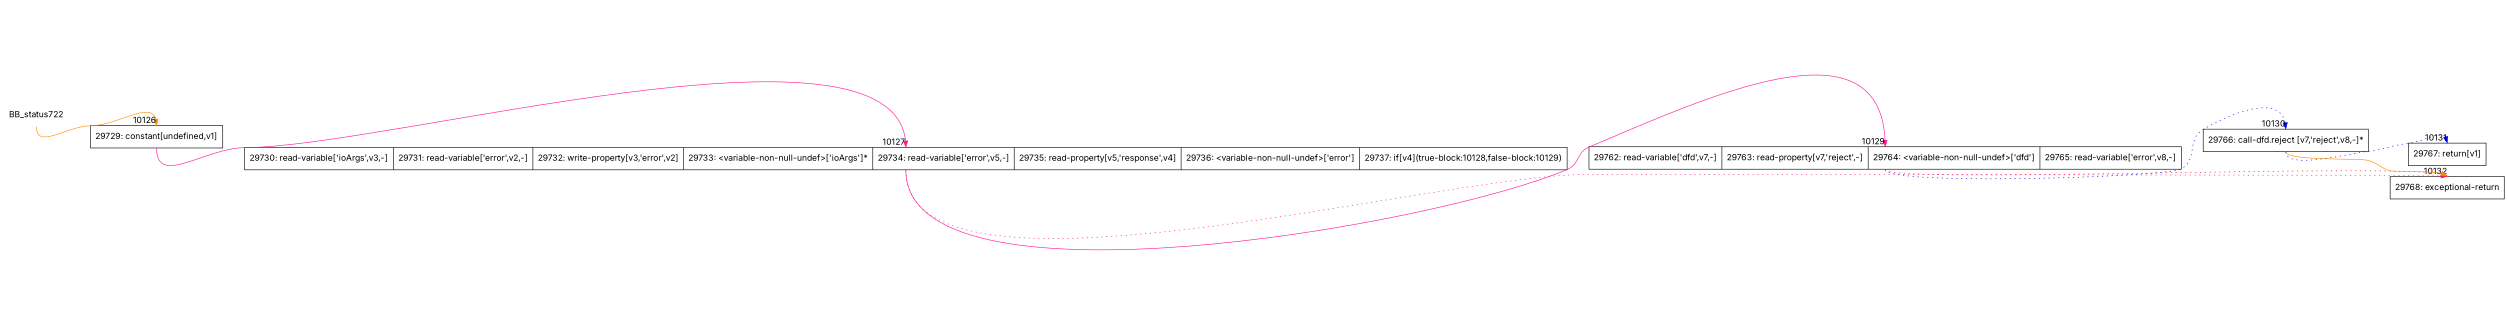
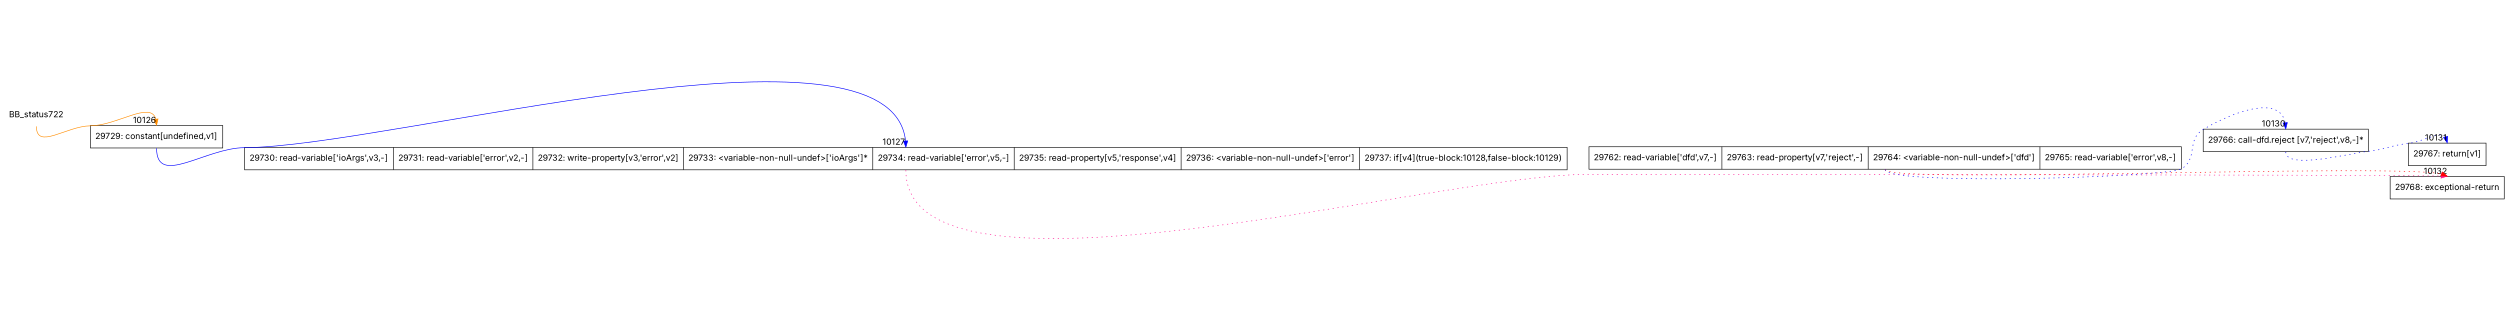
  digraph {
    fontname=Inter
    rankdir=LR
    node [fontname=Inter shape=record]
    edge [color=deeppink fontname=Inter headport=n style=solid tailport=s]
    n1 [label=BB_status722 shape=none]
    n2 [label="{29729: constant[undefined,v1]}"]
    n3 [label="{29730: read-variable['ioArgs',v3,-]|29731: read-variable['error',v2,-]|29732: write-property[v3,'error',v2]|29733: \<variable-non-null-undef\>['ioArgs']*|29734: read-variable['error',v5,-]|29735: read-property[v5,'response',v4]|29736: \<variable-non-null-undef\>['error']|29737: if[v4](true-block:10128,false-block:10129)}"]
    n4 [label="{29762: read-variable['dfd',v7,-]|29763: read-property[v7,'reject',-]|29764: \<variable-non-null-undef\>['dfd']|29765: read-variable['error',v8,-]}"]
    n5 [label="{29768: exceptional-return}"]
    n6 [label="{29766: call-dfd.reject [v7,'reject',v8,-]*}"]
    n7 [label="{29767: return[v1]}"]
    n1 -> n2 [color=darkorange headlabel="    10126"]
-   n2 -> n3 [headlabel="      10127"]
-   n3 -> n4 [headlabel="      10129"]
+   n2 -> n3 [color=blue headlabel="      10127"]
    n3 -> n5 [headlabel="      10132" style=dotted]
    n4 -> n5 [color=red style=dotted]
    n4 -> n6 [color=blue headlabel="      10130" style=dotted]
-   n6 -> n5 [color=darkorange]
    n6 -> n7 [color=blue headlabel="      10131" style=dotted]
  }
